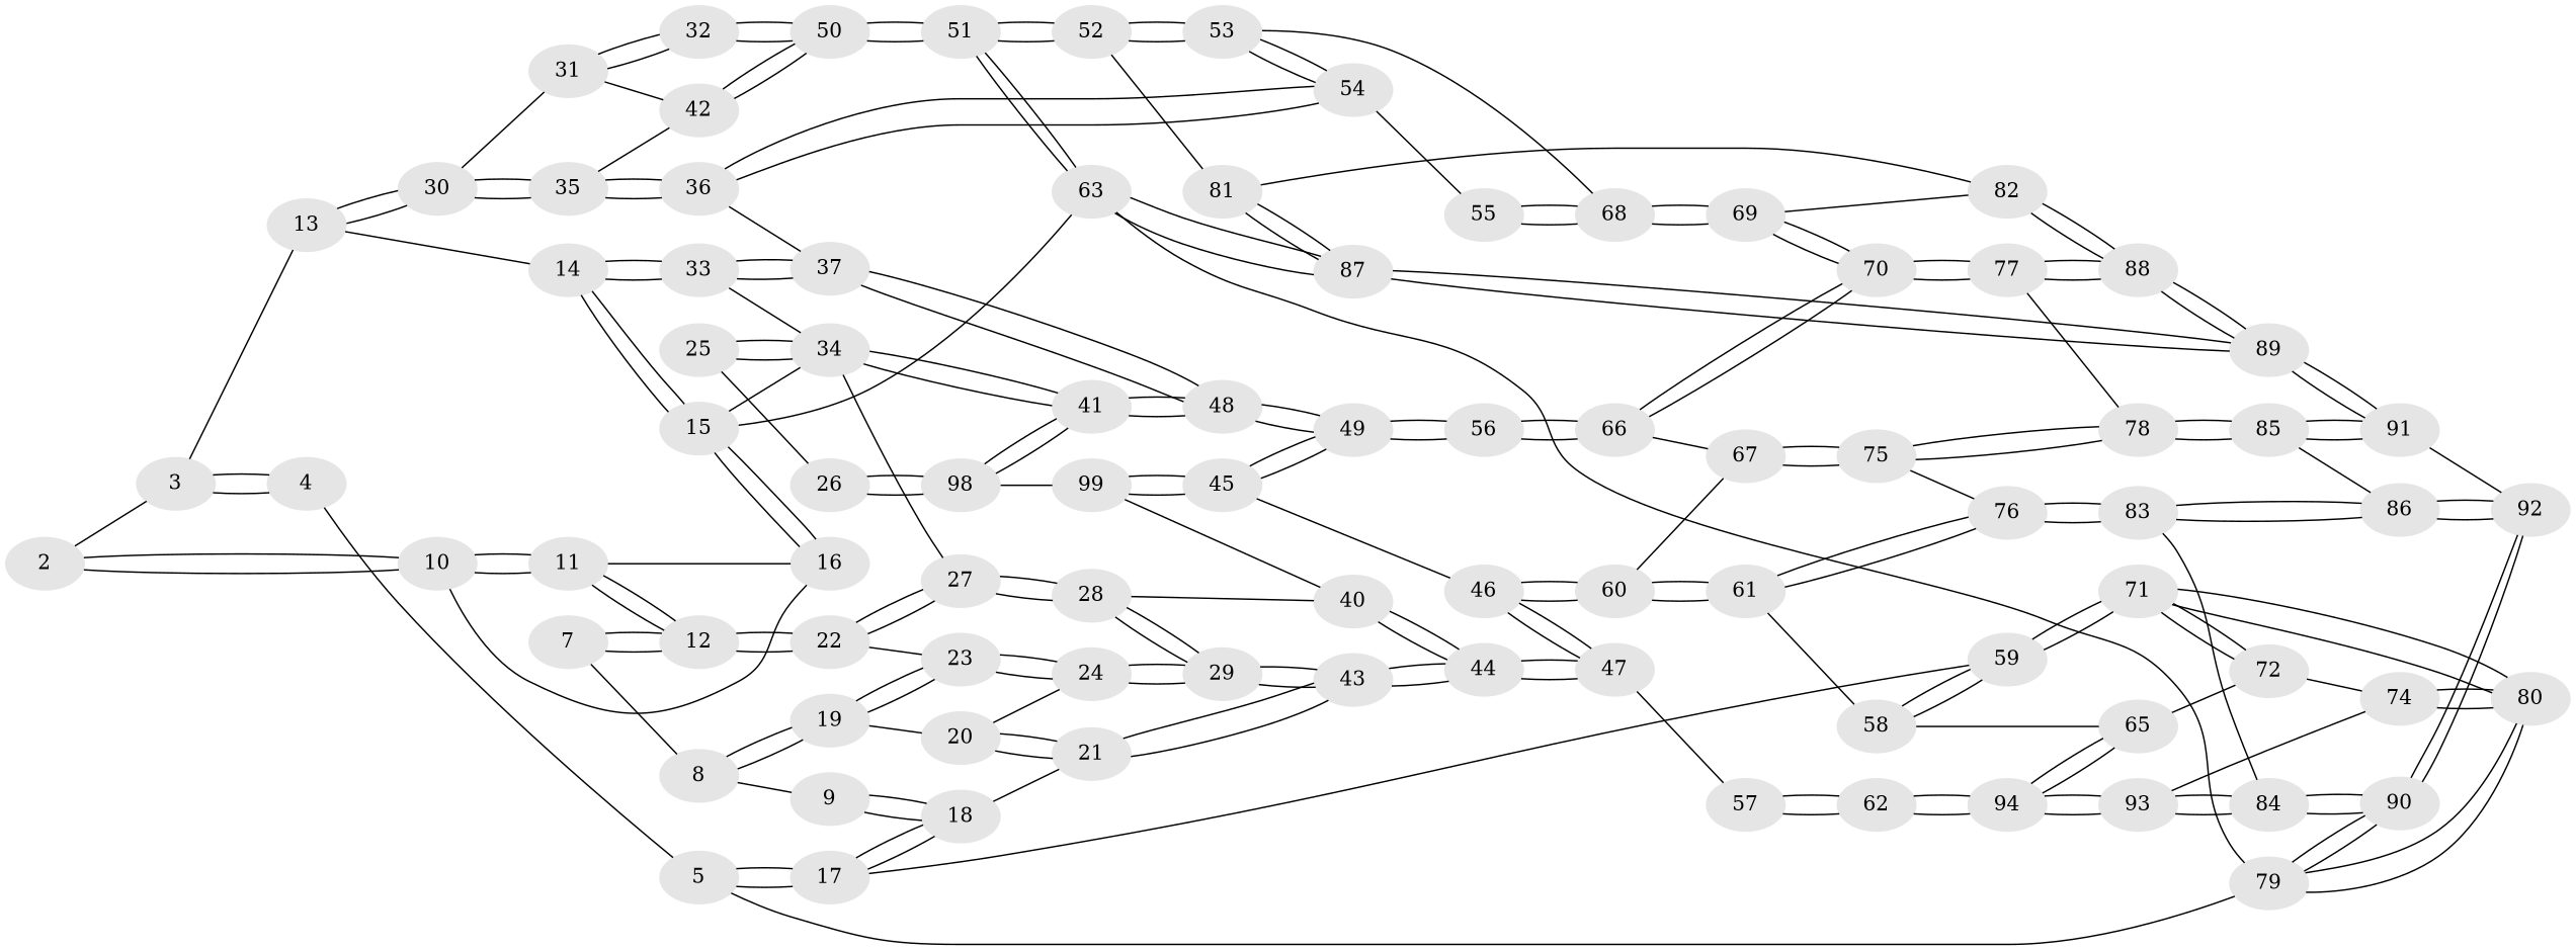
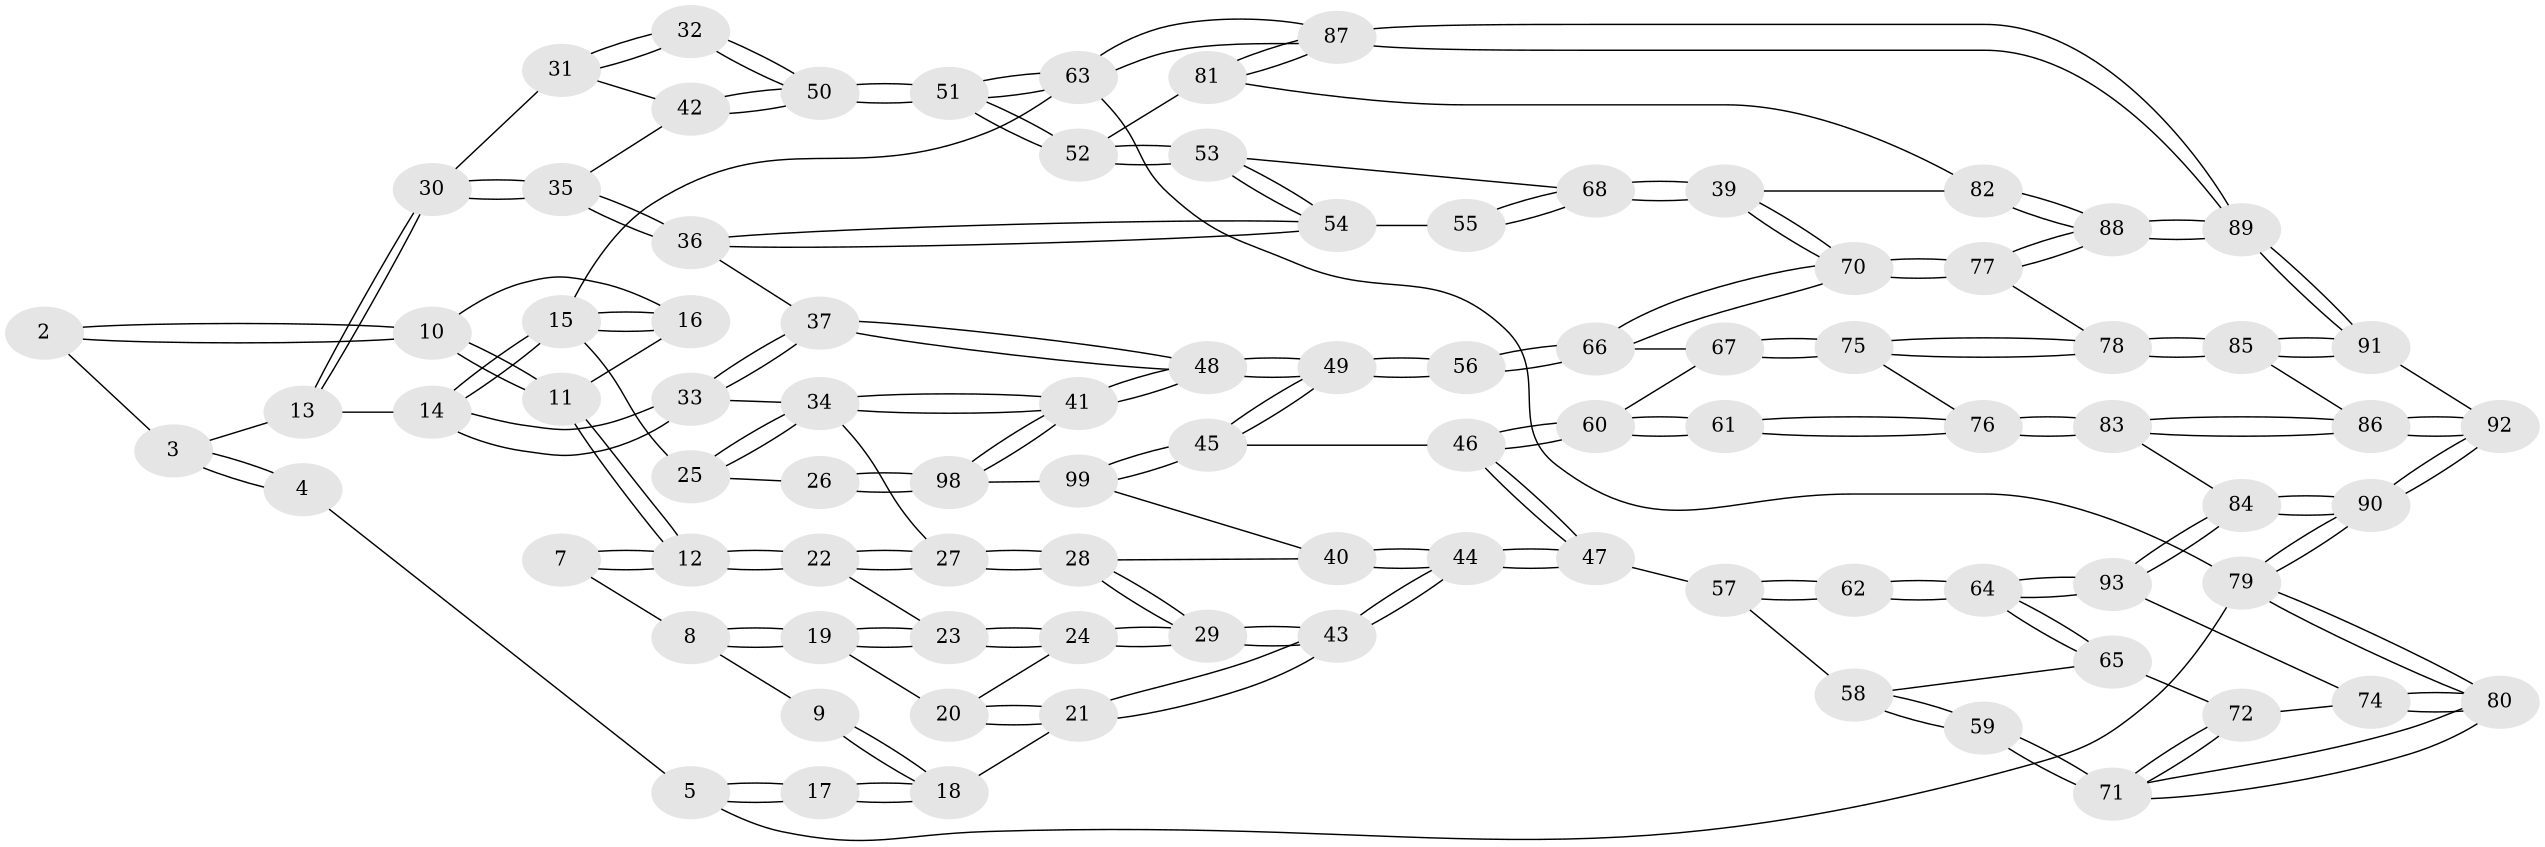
  graph {
    rankdir=LR
    node [color=gray90 style=filled]
    2
    3
    10
    7
    8
    12
    4
    13
    11
    16
    5
    14
    30
    17
    79
    32
    50
    63
    87
    18
    59
    80
    90
    9
    19
    22
    20
    23
    21
    27
    15
    33
    31
    35
    25
    34
    37
    26
    71
    43
    24
    29
    44
    28
    n45 [label=98]
    41
    n47 [label=99]
    40
    42
    36
    51
    48
    54
    55
    49
    45
    46
    47
    57
    60
    56
    61
    67
    58
    62
    66
    52
    53
    81
    68
    82
-   69
+   69 [label=39]
    70
    65
-   64 [label=94]
+   64
    72
    76
    75
    83
    n80 [label=93]
    89
    74
    84
    77
    78
    88
    85
    86
    91
    92
    2 -- 3
    2 -- 10
    2 -- 10
    3 -- 4
    3 -- 4
    3 -- 13
    10 -- 11
    10 -- 11
    10 -- 16
    7 -- 8
    7 -- 12
    7 -- 12
    8 -- 9
    8 -- 19
    8 -- 19
    12 -- 22
    12 -- 22
    4 -- 5
    13 -- 14
    13 -- 30
    13 -- 30
    11 -- 12
    11 -- 12
    11 -- 16
    5 -- 17
    5 -- 17
    5 -- 79
    14 -- 15
    14 -- 15
    14 -- 33
    14 -- 33
    30 -- 31
    30 -- 35
    30 -- 35
    17 -- 18
    17 -- 18
-   17 -- 59
    79 -- 80
    79 -- 80
    79 -- 90
    79 -- 90
    32 -- 50
    32 -- 50
    50 -- 51
    50 -- 51
    63 -- 79
    63 -- 87
    63 -- 87
    87 -- 89
    87 -- 89
    18 -- 21
    59 -- 71
    59 -- 71
    90 -- 92
    90 -- 92
    9 -- 18
    9 -- 18
    19 -- 20
    19 -- 23
    19 -- 23
    22 -- 23
    22 -- 27
    22 -- 27
    20 -- 21
    20 -- 21
    20 -- 24
    23 -- 24
    23 -- 24
    21 -- 43
    21 -- 43
    27 -- 28
    27 -- 28
    15 -- 16
    15 -- 16
    15 -- 63
-   15 -- 34
+   15 -- 25
    33 -- 34
    33 -- 37
    33 -- 37
    31 -- 32
    31 -- 32
    31 -- 42
    35 -- 42
    35 -- 36
    35 -- 36
    25 -- 34
    25 -- 34
    25 -- 26
    34 -- 27
    34 -- 41
    34 -- 41
    37 -- 48
    37 -- 48
    26 -- n45
    26 -- n45
    71 -- 80
    71 -- 80
    71 -- 72
    71 -- 72
    43 -- 44
    43 -- 44
    24 -- 29
    24 -- 29
    29 -- 43
    29 -- 43
    44 -- 47
    44 -- 47
    28 -- 29
    28 -- 29
    28 -- 40
    n45 -- 41
    n45 -- 41
    n45 -- n47
    41 -- 48
    41 -- 48
    n47 -- 40
    n47 -- 45
    n47 -- 45
    40 -- 44
    40 -- 44
    42 -- 50
    42 -- 50
    36 -- 37
    36 -- 54
    36 -- 54
    51 -- 63
    51 -- 63
    51 -- 52
    51 -- 52
    48 -- 49
    48 -- 49
    54 -- 55
    55 -- 68
    55 -- 68
    49 -- 56
    49 -- 56
    45 -- 49
    45 -- 49
    45 -- 46
    46 -- 47
    46 -- 47
    46 -- 60
    46 -- 60
    47 -- 57
-   61 -- 58
+   57 -- 58
    57 -- 62
    57 -- 62
    60 -- 61
    60 -- 61
    60 -- 67
    56 -- 66
    56 -- 66
    61 -- 76
    61 -- 76
    67 -- 75
    67 -- 75
    58 -- 59
    58 -- 59
    58 -- 65
    62 -- 64
    62 -- 64
    66 -- 67
    66 -- 70
    66 -- 70
    52 -- 53
    52 -- 53
    52 -- 81
    53 -- 54
    53 -- 54
    53 -- 68
    81 -- 87
    81 -- 87
    81 -- 82
    68 -- 69
    68 -- 69
    82 -- 88
    82 -- 88
    69 -- 82
    69 -- 70
    69 -- 70
    70 -- 77
    70 -- 77
    65 -- 72
    64 -- 65
    64 -- 65
    64 -- n80
    64 -- n80
    72 -- 74
    76 -- 83
    76 -- 83
    75 -- 76
    75 -- 78
    75 -- 78
    83 -- 84
    83 -- 86
    83 -- 86
    n80 -- 74
    n80 -- 84
    n80 -- 84
    89 -- 91
    89 -- 91
    74 -- 80
    74 -- 80
    84 -- 90
    84 -- 90
    77 -- 78
    77 -- 88
    77 -- 88
    78 -- 85
    78 -- 85
    88 -- 89
    88 -- 89
    85 -- 86
    85 -- 91
    85 -- 91
    86 -- 92
    86 -- 92
    91 -- 92
  }
